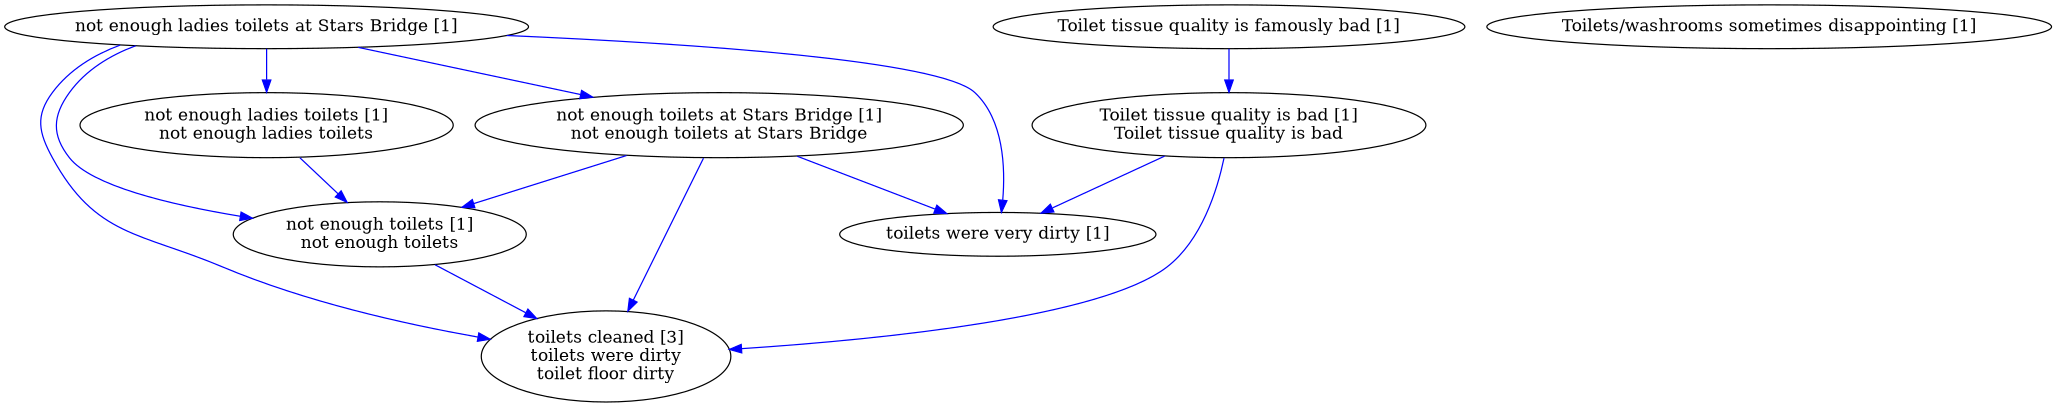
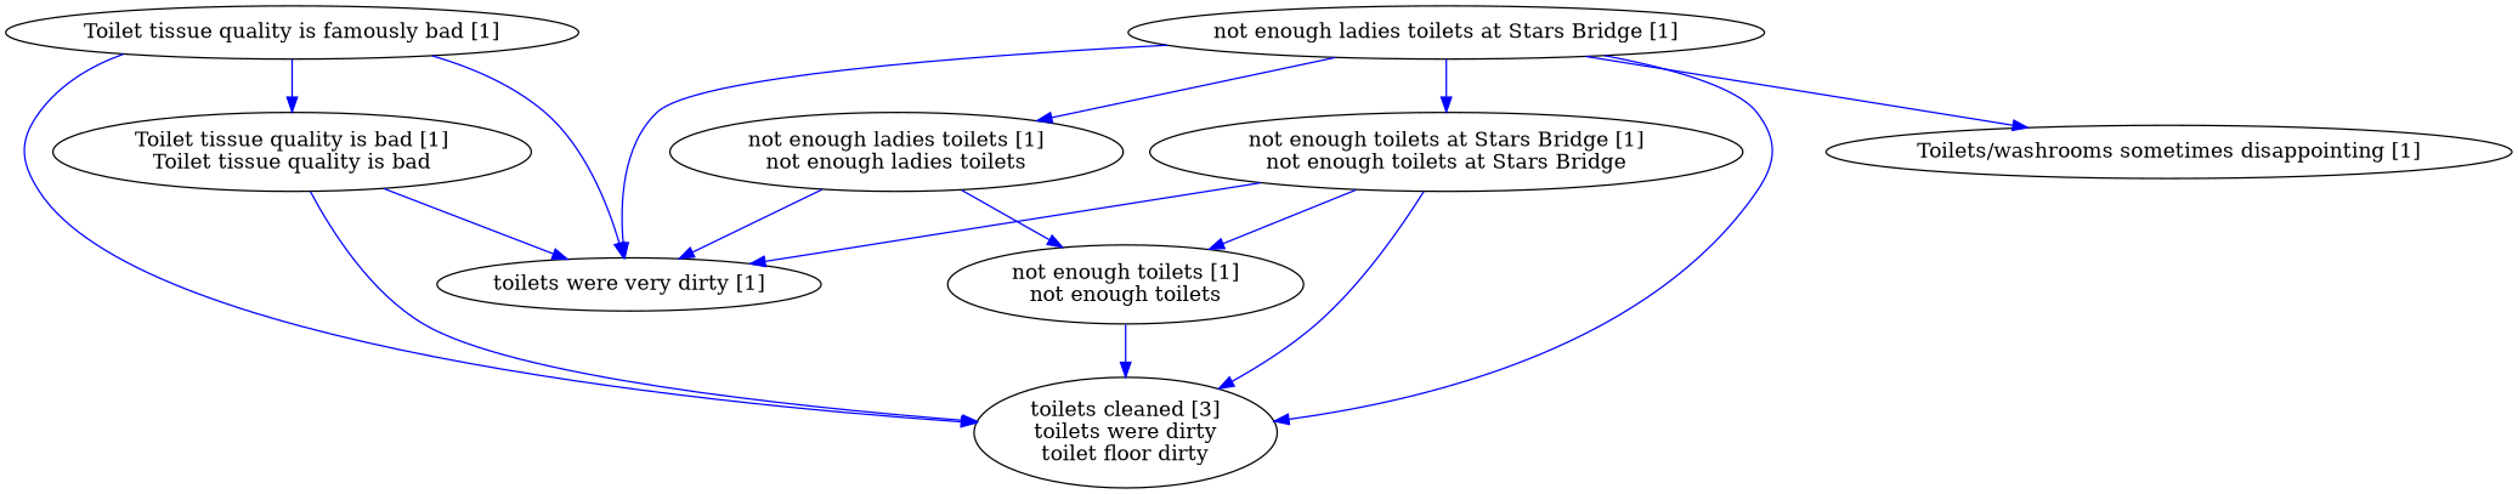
  digraph {
    edge [color=blue]
    "Toilet tissue quality is famously bad [1]"
    "toilets cleaned [3]\ntoilets were dirty\ntoilet floor dirty"
    "Toilet tissue quality is bad [1]\nToilet tissue quality is bad"
    "toilets were very dirty [1]"
    "Toilets/washrooms sometimes disappointing [1]"
    "not enough ladies toilets at Stars Bridge [1]"
    "not enough toilets at Stars Bridge [1]\nnot enough toilets at Stars Bridge"
    "not enough toilets [1]\nnot enough toilets"
    "not enough ladies toilets [1]\nnot enough ladies toilets"
+   "Toilet tissue quality is famously bad [1]" -> "toilets cleaned [3]\ntoilets were dirty\ntoilet floor dirty"
    "Toilet tissue quality is famously bad [1]" -> "Toilet tissue quality is bad [1]\nToilet tissue quality is bad"
+   "Toilet tissue quality is famously bad [1]" -> "toilets were very dirty [1]"
    "Toilet tissue quality is bad [1]\nToilet tissue quality is bad" -> "toilets cleaned [3]\ntoilets were dirty\ntoilet floor dirty"
    "Toilet tissue quality is bad [1]\nToilet tissue quality is bad" -> "toilets were very dirty [1]"
    "not enough ladies toilets at Stars Bridge [1]" -> "toilets cleaned [3]\ntoilets were dirty\ntoilet floor dirty"
    "not enough ladies toilets at Stars Bridge [1]" -> "toilets were very dirty [1]"
    "not enough ladies toilets at Stars Bridge [1]" -> "not enough toilets at Stars Bridge [1]\nnot enough toilets at Stars Bridge"
-   "not enough ladies toilets at Stars Bridge [1]" -> "not enough toilets [1]\nnot enough toilets"
+   "not enough ladies toilets at Stars Bridge [1]" -> "Toilets/washrooms sometimes disappointing [1]"
    "not enough ladies toilets at Stars Bridge [1]" -> "not enough ladies toilets [1]\nnot enough ladies toilets"
    "not enough toilets at Stars Bridge [1]\nnot enough toilets at Stars Bridge" -> "toilets cleaned [3]\ntoilets were dirty\ntoilet floor dirty"
    "not enough toilets at Stars Bridge [1]\nnot enough toilets at Stars Bridge" -> "toilets were very dirty [1]"
    "not enough toilets at Stars Bridge [1]\nnot enough toilets at Stars Bridge" -> "not enough toilets [1]\nnot enough toilets"
    "not enough toilets [1]\nnot enough toilets" -> "toilets cleaned [3]\ntoilets were dirty\ntoilet floor dirty"
+   "not enough ladies toilets [1]\nnot enough ladies toilets" -> "toilets were very dirty [1]"
    "not enough ladies toilets [1]\nnot enough ladies toilets" -> "not enough toilets [1]\nnot enough toilets"
  }
